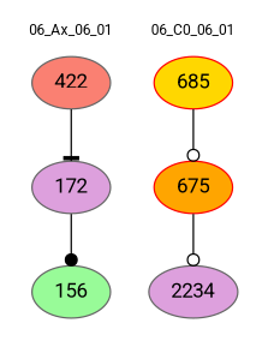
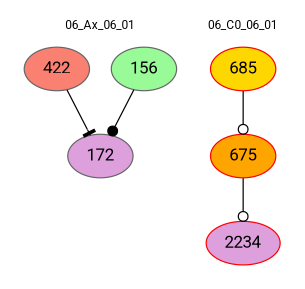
  digraph {
    fontname=Roboto
    node [color=gray40 fillcolor=plum fontname=Roboto style=filled]
    edge [arrowhead=odot color=black fontname=Roboto]
    n1 [fillcolor=palegreen label=156]
    n2 [label=172]
    n3 [fillcolor=salmon label=422]
    n4 [color=red fillcolor=gold label=685]
    n5 [color=red fillcolor=orange label=675]
-   n6 [label=2234]
+   n6 [color=red label=2234]
    subgraph cluster_1 {
      color=white
      fontsize=10
      label="06_Ax_06_01"
      n1
      n2
      n3
    }
    subgraph cluster_2 {
      color=white
      fontsize=10
      label="06_C0_06_01"
      n4
      n5
      n6
    }
-   n2 -> n1 [arrowhead=dot]
+   n1 -> n2 [arrowhead=dot]
    n3 -> n2 [arrowhead=tee]
    n4 -> n5
    n5 -> n6
  }
